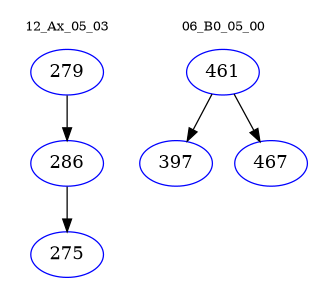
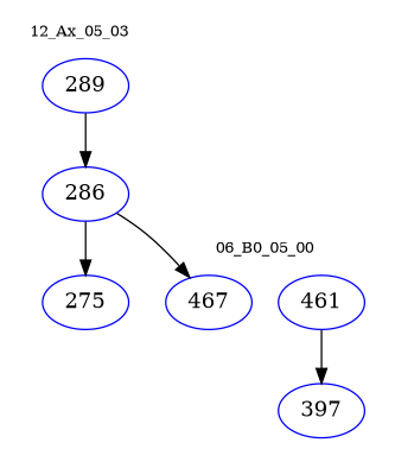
  digraph {
    node [color=blue]
    edge [color=black]
-   n1 [label=279]
+   n1 [label=289]
    n2 [label=275]
    n3 [label=286]
    n4 [label=461]
    n5 [label=397]
    n6 [label=467]
    subgraph cluster_1 {
      color=white
      fontsize=10
      label="12_Ax_05_03"
      n1
      n2
      n3
    }
    subgraph cluster_2 {
      color=white
      fontsize=10
      label="06_B0_05_00"
      n4
      n5
      n6
    }
    n1 -> n3
    n3 -> n2
    n4 -> n5
-   n4 -> n6
+   n3 -> n6
  }
